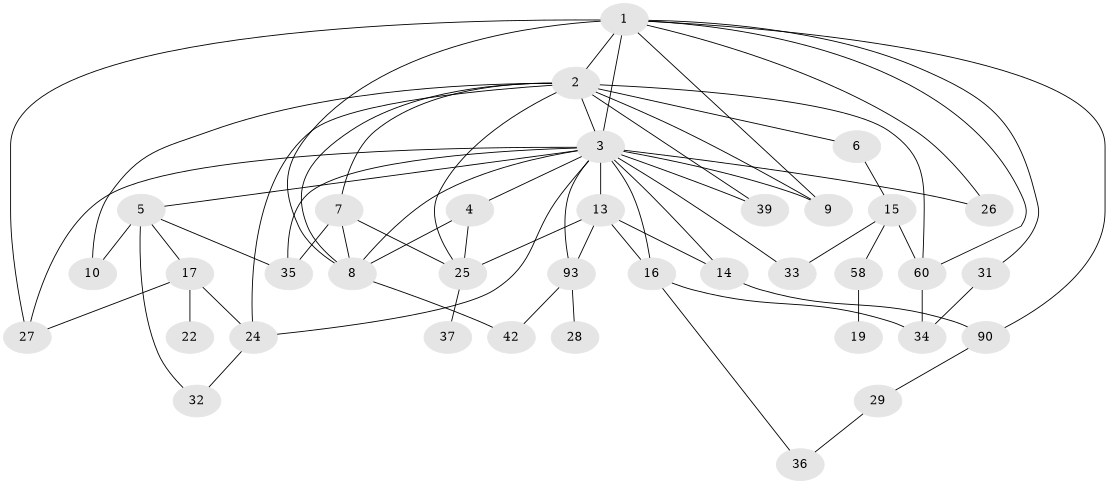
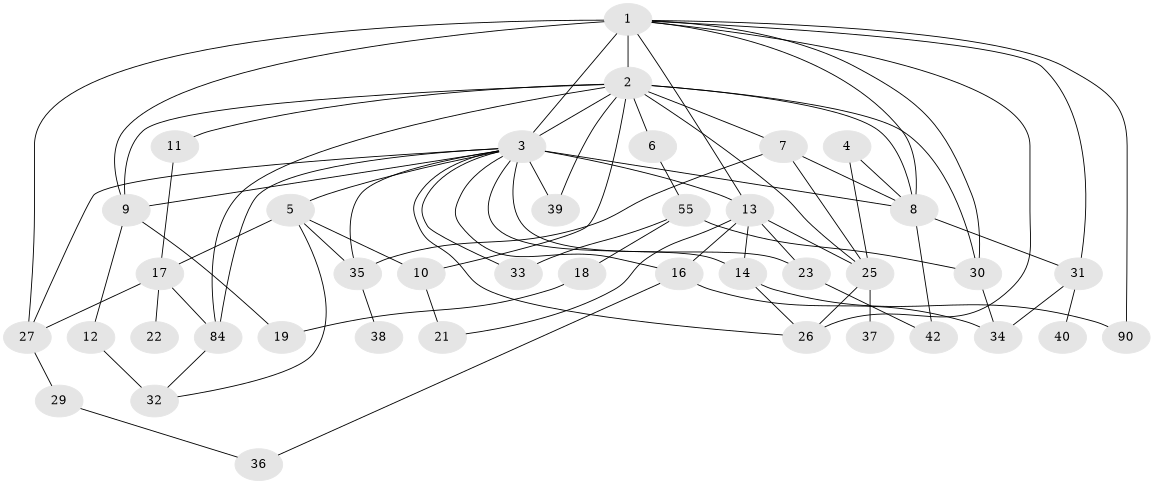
  graph {
    node [color=gray90 style=filled]
    edge [weight=1.0]
    1
    2
    3
    8
    9
    13
    n7 [label=90]
    26
    27
-   30 [label=60]
+   30
    31
    6
    7
    10
-   24
+   11
+   24 [label=84]
    25
    39
    4
    5
    14
    16
-   23 [label=93]
+   23
    33
    35
    n26 [label=42]
+   12
    19
+   21
    29
    34
-   15
+   40
+   15 [label=55]
    17
    32
    37
    36
-   28
+   38
    22
-   18 [label=58]
+   18
    1 -- 2 [weight=6.0]
    1 -- 3 [weight=4.0]
    1 -- 8
    1 -- 9
+   1 -- 13
    1 -- n7
    1 -- 26 [weight=3.0]
    1 -- 27 [weight=2.0]
    1 -- 30
    1 -- 31
    2 -- 3
    2 -- 8
    2 -- 9
    2 -- 30
    2 -- 6
    2 -- 7
    2 -- 10
+   2 -- 11
    2 -- 24
    2 -- 25
    2 -- 39
    3 -- 8
    3 -- 9
    3 -- 13 [weight=4.0]
    3 -- 26
    3 -- 27
    3 -- 24
    3 -- 39
-   3 -- 4 [weight=2.0]
    3 -- 5
    3 -- 14
    3 -- 16
    3 -- 23
    3 -- 33
    3 -- 35
+   8 -- 31
    8 -- n26
+   9 -- 12
+   9 -- 19
    13 -- 25
    13 -- 14
    13 -- 16
    13 -- 23
-   n7 -- 29
+   13 -- 21
+   27 -- 29
    30 -- 34
    31 -- 34 [weight=2.0]
+   31 -- 40
    6 -- 15
    7 -- 8 [weight=2.0]
    7 -- 25
    7 -- 35
+   10 -- 21 [weight=2.0]
+   11 -- 17
    24 -- 32
+   25 -- 26
    25 -- 37
    4 -- 8
    4 -- 25 [weight=2.0]
    5 -- 10
    5 -- 35
    5 -- 17
    5 -- 32
    14 -- n7 [weight=2.0]
+   14 -- 26
    16 -- 34
    16 -- 36
    23 -- n26
-   23 -- 28
+   35 -- 38
+   12 -- 32 [weight=2.0]
    29 -- 36
    15 -- 30
    15 -- 33
    15 -- 18
    17 -- 27
    17 -- 24
    17 -- 22
    18 -- 19
  }
